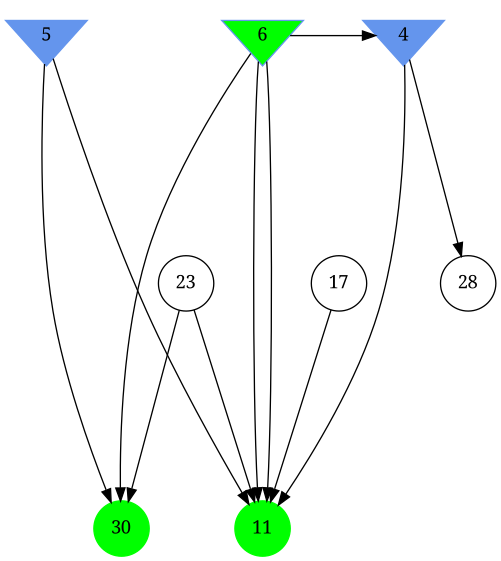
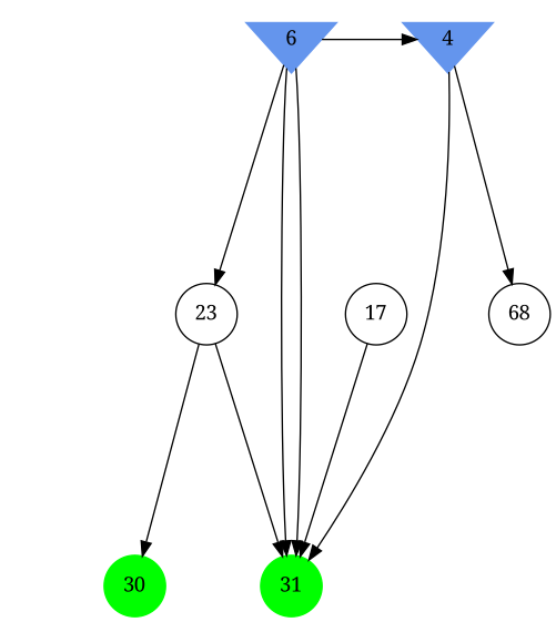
  digraph {
    fontname="Noto Serif"
    ranksep=2.0
    node [color=cornflowerblue fontname="Noto Serif" shape=circle style=filled]
    edge [fontname="Noto Serif"]
    4 [shape=invtriangle]
-   5 [shape=invtriangle]
-   6 [shape=invtriangle fillcolor=green]
+   6 [shape=invtriangle]
    17 [color=black style=""]
    23 [color=black style=""]
-   28 [color=black style=""]
+   28 [color=black label=68 style=""]
    30 [color=green]
-   31 [color=green label=11]
+   31 [color=green]
    subgraph sub_1 {
      rank=same
      4
-     5
      6
    }
    subgraph sub_2 {
      rank=same
      17
      23
      28
    }
    subgraph sub_3 {
      rank=same
      30
      31
    }
    4 -> 28
    4 -> 31
-   5 -> 30
-   5 -> 31
    6 -> 4
-   6 -> 30
+   6 -> 23
    6 -> 31
    6 -> 31
    17 -> 31
    23 -> 30
    23 -> 31
  }
